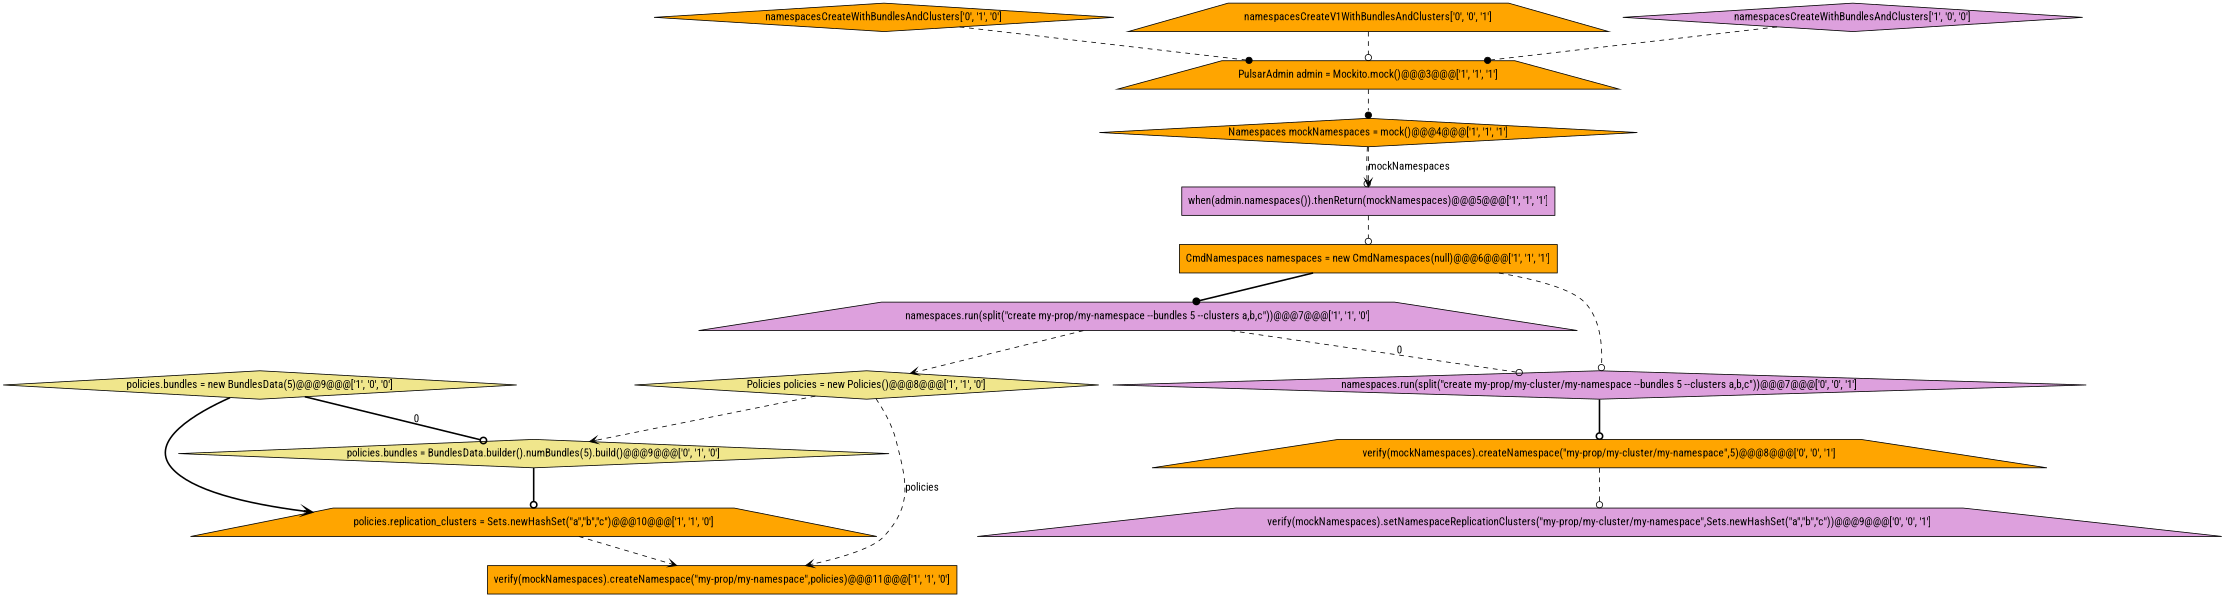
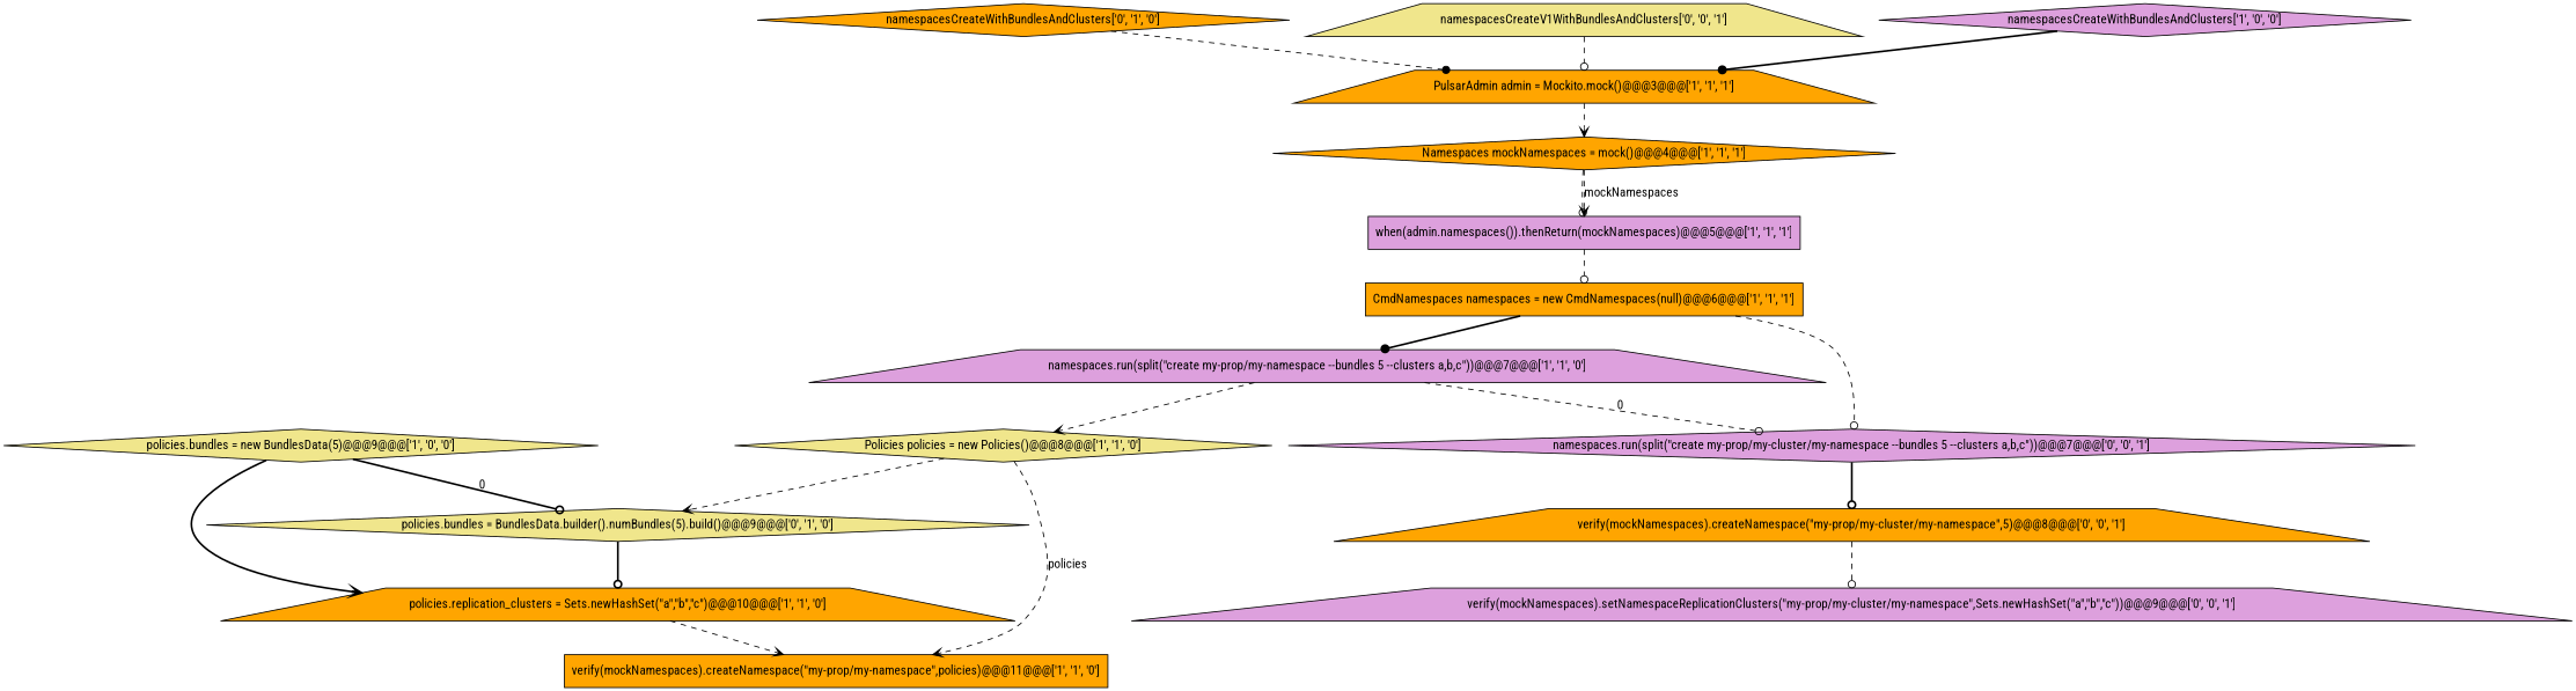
  digraph {
    fontname="Roboto Condensed"
    node [fillcolor=orange fontname="Roboto Condensed" shape=diamond style=filled]
    edge [arrowhead=odot fontname="Roboto Condensed" style=dashed]
    n1 [fillcolor=plum label="when(admin.namespaces()).thenReturn(mockNamespaces)@@@5@@@['1', '1', '1']" shape=box]
    n2 [label="CmdNamespaces namespaces = new CmdNamespaces(null)@@@6@@@['1', '1', '1']" shape=box]
    n3 [fillcolor=plum label="namespaces.run(split(\"create my-prop/my-cluster/my-namespace --bundles 5 --clusters a,b,c\"))@@@7@@@['0', '0', '1']"]
    n4 [fillcolor=plum label="namespaces.run(split(\"create my-prop/my-namespace --bundles 5 --clusters a,b,c\"))@@@7@@@['1', '1', '0']" shape=trapezium]
    n5 [label="verify(mockNamespaces).createNamespace(\"my-prop/my-cluster/my-namespace\",5)@@@8@@@['0', '0', '1']" shape=trapezium]
    n6 [fillcolor=khaki label="Policies policies = new Policies()@@@8@@@['1', '1', '0']"]
    n7 [fillcolor=khaki label="policies.bundles = new BundlesData(5)@@@9@@@['1', '0', '0']"]
    n8 [label="policies.replication_clusters = Sets.newHashSet(\"a\",\"b\",\"c\")@@@10@@@['1', '1', '0']" shape=trapezium]
    n9 [fillcolor=khaki label="policies.bundles = BundlesData.builder().numBundles(5).build()@@@9@@@['0', '1', '0']"]
    n10 [label="verify(mockNamespaces).createNamespace(\"my-prop/my-namespace\",policies)@@@11@@@['1', '1', '0']" shape=box]
    n11 [fillcolor=plum label="verify(mockNamespaces).setNamespaceReplicationClusters(\"my-prop/my-cluster/my-namespace\",Sets.newHashSet(\"a\",\"b\",\"c\"))@@@9@@@['0', '0', '1']" shape=trapezium]
    n12 [label="namespacesCreateWithBundlesAndClusters['0', '1', '0']"]
    n13 [label="PulsarAdmin admin = Mockito.mock()@@@3@@@['1', '1', '1']" shape=trapezium]
    n14 [label="Namespaces mockNamespaces = mock()@@@4@@@['1', '1', '1']"]
-   n15 [label="namespacesCreateV1WithBundlesAndClusters['0', '0', '1']" shape=trapezium]
+   n15 [fillcolor=khaki label="namespacesCreateV1WithBundlesAndClusters['0', '0', '1']" shape=trapezium]
    n16 [fillcolor=plum label="namespacesCreateWithBundlesAndClusters['1', '0', '0']"]
    n1 -> n2
    n2 -> n3
    n2 -> n4 [arrowhead=dot style=bold]
    n3 -> n5 [style=bold]
    n4 -> n3 [label=0]
    n4 -> n6 [arrowhead=vee]
    n5 -> n11
    n6 -> n9 [arrowhead=vee]
    n6 -> n10 [arrowhead=vee label=policies]
    n7 -> n8 [arrowhead=vee style=bold]
    n7 -> n9 [label=0 style=bold]
    n8 -> n10 [arrowhead=vee]
    n9 -> n8 [style=bold]
    n12 -> n13 [arrowhead=dot]
-   n13 -> n14 [arrowhead=dot]
+   n13 -> n14 [arrowhead=vee]
    n14 -> n1
    n14 -> n1 [arrowhead=vee label=mockNamespaces]
    n15 -> n13
-   n16 -> n13 [arrowhead=dot]
+   n16 -> n13 [arrowhead=dot style=bold]
  }
